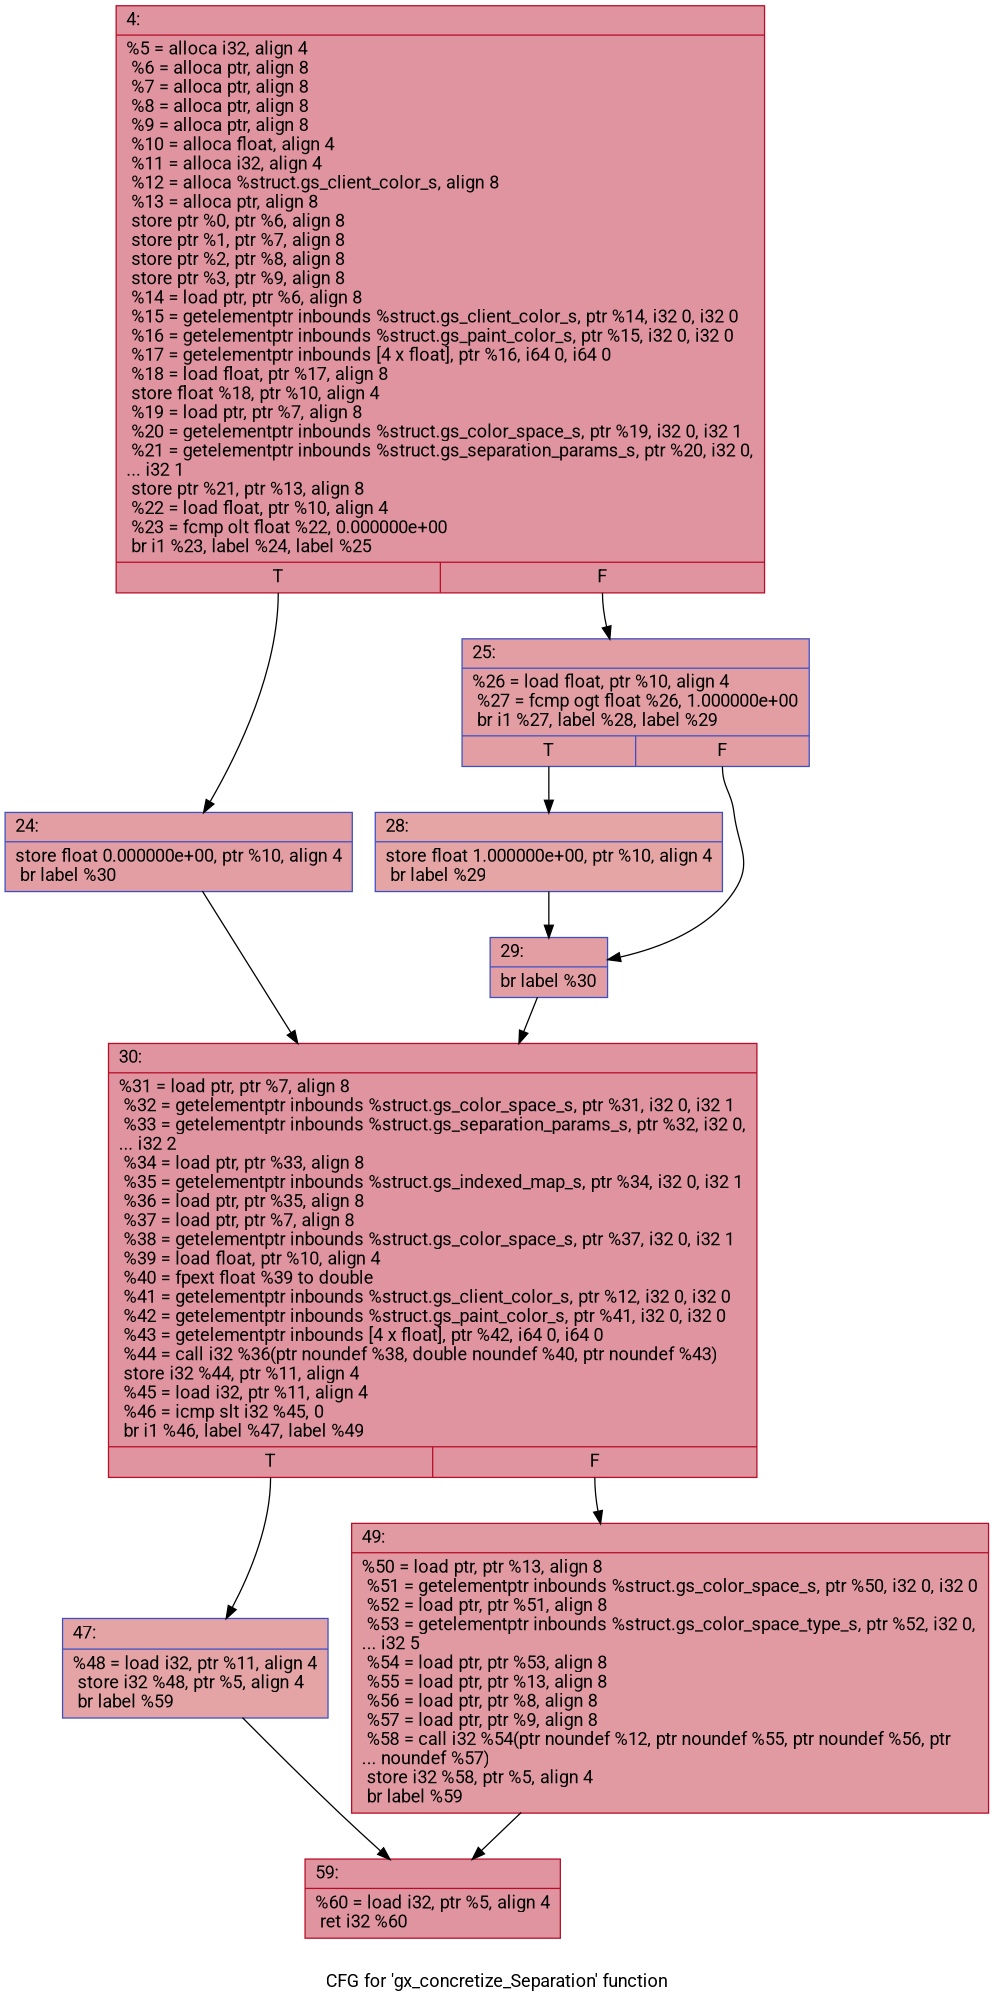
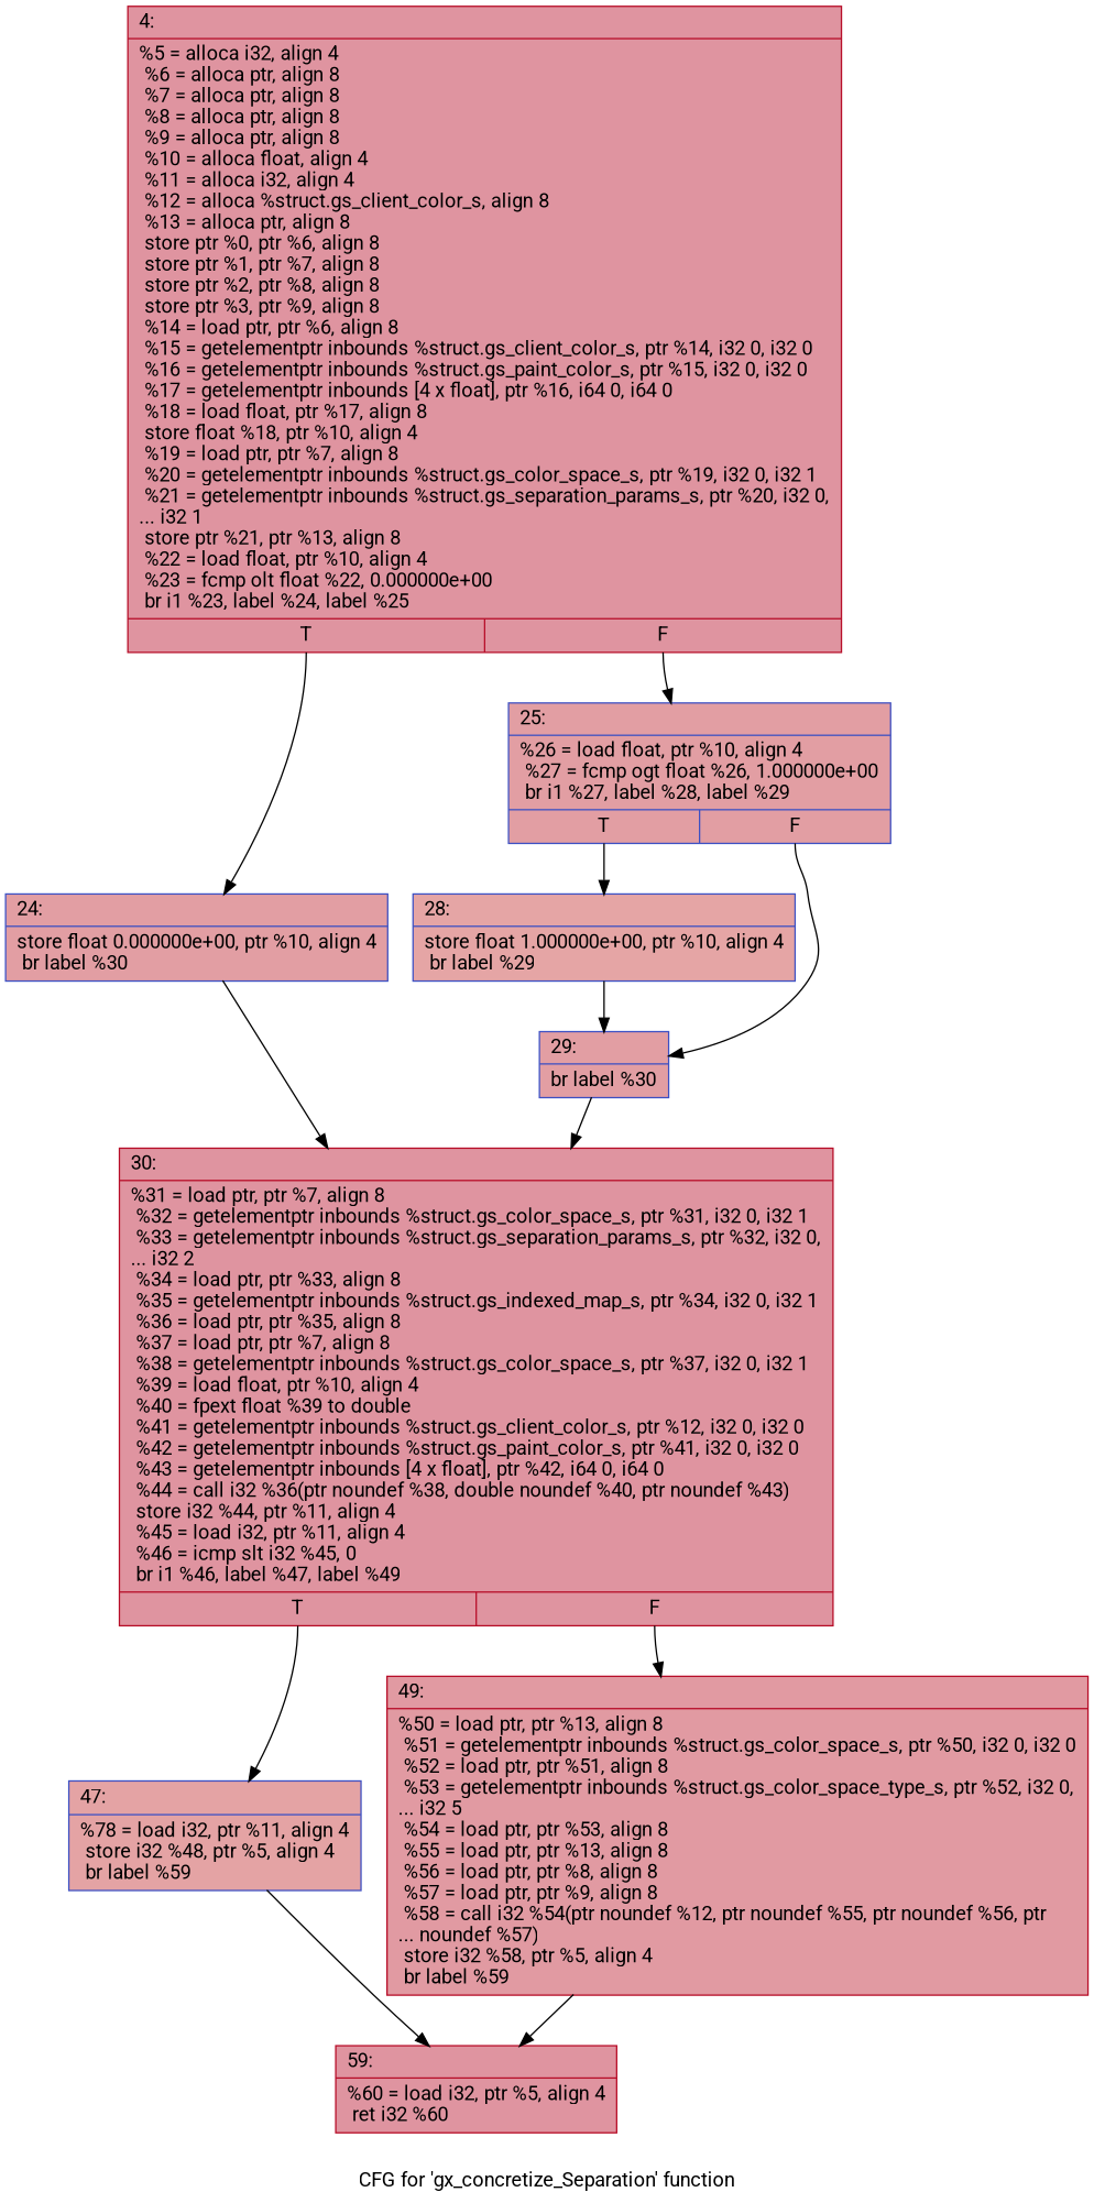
  digraph {
    label="CFG for 'gx_concretize_Separation' function"
    fontname=Roboto
    node [color="#3d50c3ff" fillcolor="#b70d2870" fontname=Roboto shape=record style=filled]
    edge [fontname=Roboto]
    n1 [color="#b70d28ff" label="{4:\l|  %5 = alloca i32, align 4\l  %6 = alloca ptr, align 8\l  %7 = alloca ptr, align 8\l  %8 = alloca ptr, align 8\l  %9 = alloca ptr, align 8\l  %10 = alloca float, align 4\l  %11 = alloca i32, align 4\l  %12 = alloca %struct.gs_client_color_s, align 8\l  %13 = alloca ptr, align 8\l  store ptr %0, ptr %6, align 8\l  store ptr %1, ptr %7, align 8\l  store ptr %2, ptr %8, align 8\l  store ptr %3, ptr %9, align 8\l  %14 = load ptr, ptr %6, align 8\l  %15 = getelementptr inbounds %struct.gs_client_color_s, ptr %14, i32 0, i32 0\l  %16 = getelementptr inbounds %struct.gs_paint_color_s, ptr %15, i32 0, i32 0\l  %17 = getelementptr inbounds [4 x float], ptr %16, i64 0, i64 0\l  %18 = load float, ptr %17, align 8\l  store float %18, ptr %10, align 4\l  %19 = load ptr, ptr %7, align 8\l  %20 = getelementptr inbounds %struct.gs_color_space_s, ptr %19, i32 0, i32 1\l  %21 = getelementptr inbounds %struct.gs_separation_params_s, ptr %20, i32 0,\l... i32 1\l  store ptr %21, ptr %13, align 8\l  %22 = load float, ptr %10, align 4\l  %23 = fcmp olt float %22, 0.000000e+00\l  br i1 %23, label %24, label %25\l|{<s0>T|<s1>F}}"]
    n2 [fillcolor="#be242e70" label="{24:\l|  store float 0.000000e+00, ptr %10, align 4\l  br label %30\l}"]
    n3 [fillcolor="#be242e70" label="{25:\l|  %26 = load float, ptr %10, align 4\l  %27 = fcmp ogt float %26, 1.000000e+00\l  br i1 %27, label %28, label %29\l|{<s0>T|<s1>F}}"]
    n4 [color="#b70d28ff" label="{30:\l|  %31 = load ptr, ptr %7, align 8\l  %32 = getelementptr inbounds %struct.gs_color_space_s, ptr %31, i32 0, i32 1\l  %33 = getelementptr inbounds %struct.gs_separation_params_s, ptr %32, i32 0,\l... i32 2\l  %34 = load ptr, ptr %33, align 8\l  %35 = getelementptr inbounds %struct.gs_indexed_map_s, ptr %34, i32 0, i32 1\l  %36 = load ptr, ptr %35, align 8\l  %37 = load ptr, ptr %7, align 8\l  %38 = getelementptr inbounds %struct.gs_color_space_s, ptr %37, i32 0, i32 1\l  %39 = load float, ptr %10, align 4\l  %40 = fpext float %39 to double\l  %41 = getelementptr inbounds %struct.gs_client_color_s, ptr %12, i32 0, i32 0\l  %42 = getelementptr inbounds %struct.gs_paint_color_s, ptr %41, i32 0, i32 0\l  %43 = getelementptr inbounds [4 x float], ptr %42, i64 0, i64 0\l  %44 = call i32 %36(ptr noundef %38, double noundef %40, ptr noundef %43)\l  store i32 %44, ptr %11, align 4\l  %45 = load i32, ptr %11, align 4\l  %46 = icmp slt i32 %45, 0\l  br i1 %46, label %47, label %49\l|{<s0>T|<s1>F}}"]
    n5 [fillcolor="#c5333470" label="{28:\l|  store float 1.000000e+00, ptr %10, align 4\l  br label %29\l}"]
    n6 [fillcolor="#be242e70" label="{29:\l|  br label %30\l}"]
-   n7 [fillcolor="#c32e3170" label="{47:\l|  %48 = load i32, ptr %11, align 4\l  store i32 %48, ptr %5, align 4\l  br label %59\l}"]
+   n7 [fillcolor="#c32e3170" label="{47:\l|  %78 = load i32, ptr %11, align 4\l  store i32 %48, ptr %5, align 4\l  br label %59\l}"]
    n8 [color="#b70d28ff" fillcolor="#bb1b2c70" label="{49:\l|  %50 = load ptr, ptr %13, align 8\l  %51 = getelementptr inbounds %struct.gs_color_space_s, ptr %50, i32 0, i32 0\l  %52 = load ptr, ptr %51, align 8\l  %53 = getelementptr inbounds %struct.gs_color_space_type_s, ptr %52, i32 0,\l... i32 5\l  %54 = load ptr, ptr %53, align 8\l  %55 = load ptr, ptr %13, align 8\l  %56 = load ptr, ptr %8, align 8\l  %57 = load ptr, ptr %9, align 8\l  %58 = call i32 %54(ptr noundef %12, ptr noundef %55, ptr noundef %56, ptr\l... noundef %57)\l  store i32 %58, ptr %5, align 4\l  br label %59\l}"]
    n9 [color="#b70d28ff" label="{59:\l|  %60 = load i32, ptr %5, align 4\l  ret i32 %60\l}"]
    n1 -> n2 [tailport=s0]
    n1 -> n3 [tailport=s1]
    n2 -> n4
    n3 -> n5 [tailport=s0]
    n3 -> n6 [tailport=s1]
    n4 -> n7 [tailport=s0]
    n4 -> n8 [tailport=s1]
    n5 -> n6
    n6 -> n4
    n7 -> n9
    n8 -> n9
  }
